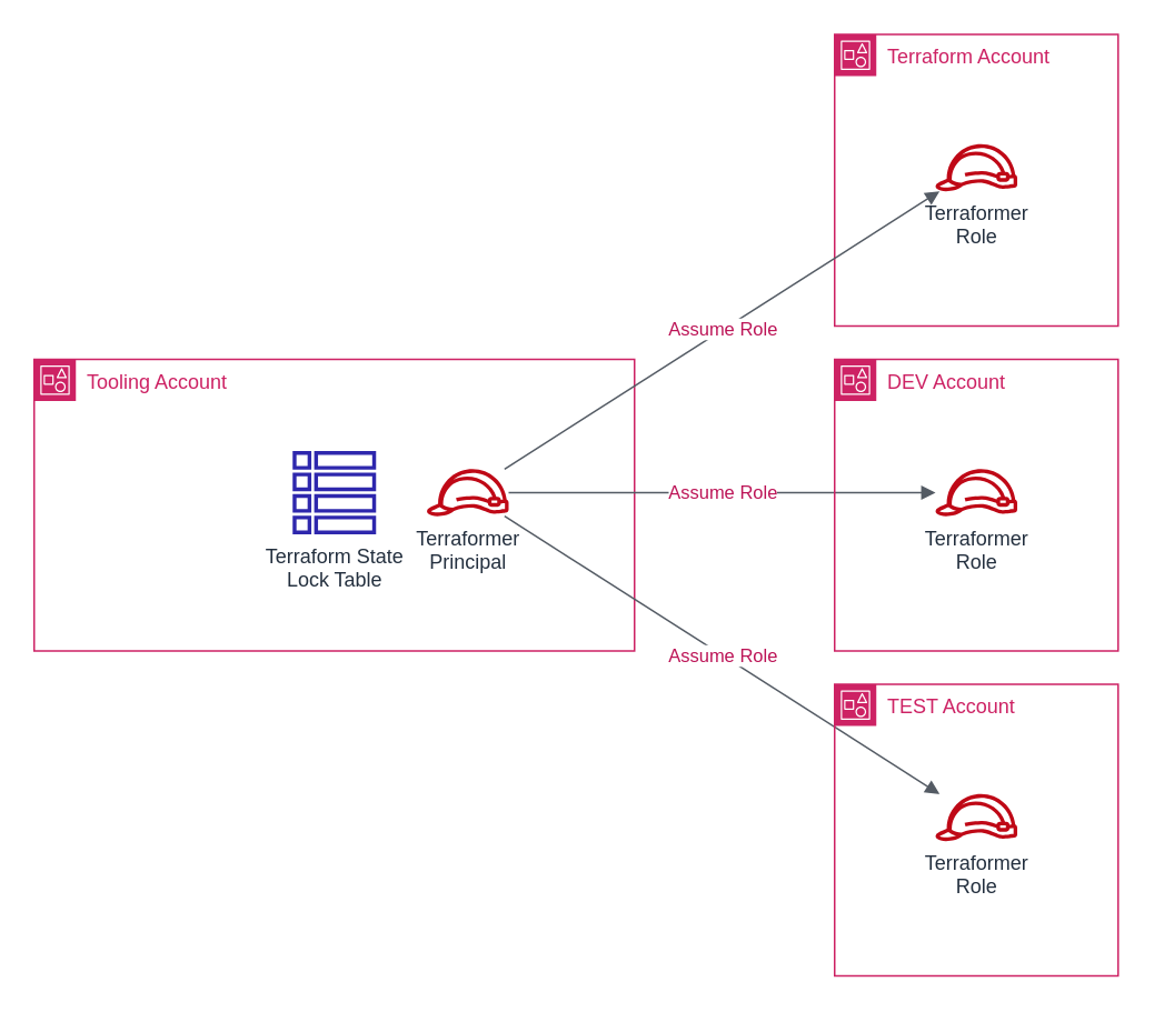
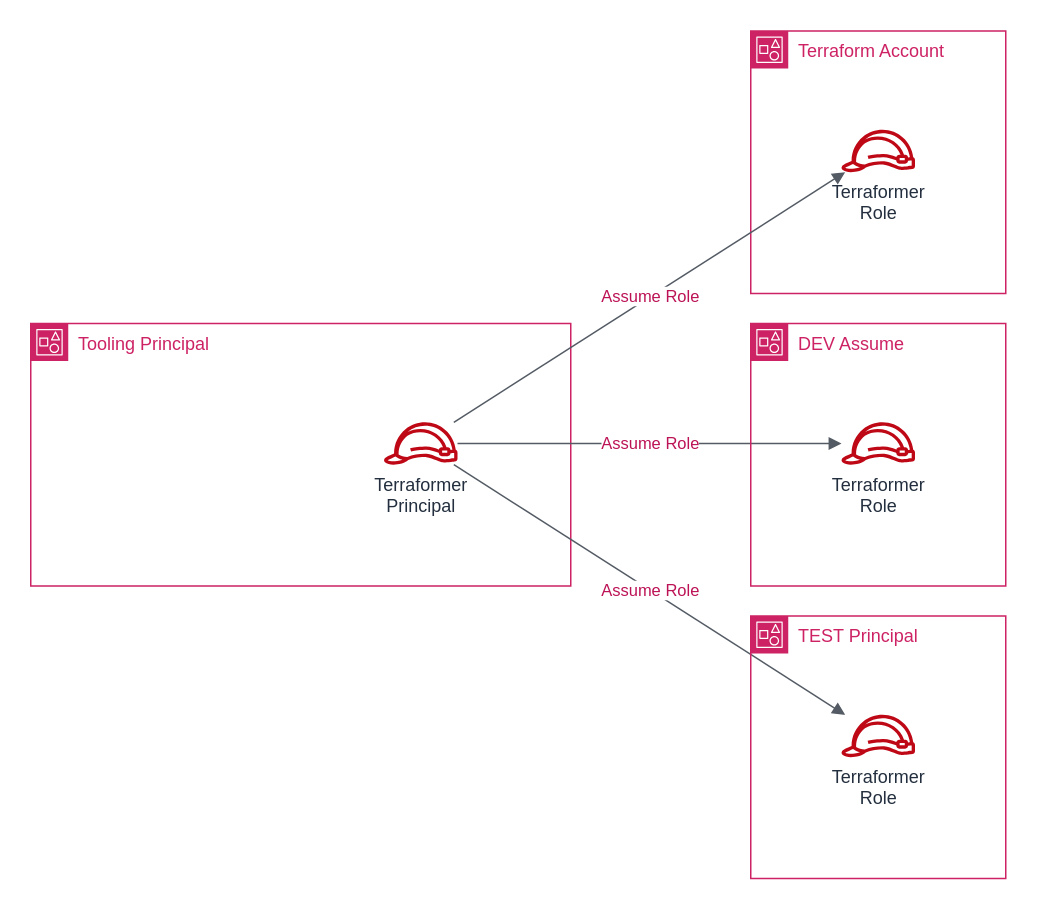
  <mxCell id="0" />
  <mxCell id="1" parent="0" />
- <mxCell id="2" value="Tooling Account" style="points=[[0,0],[0.25,0],[0.5,0],[0.75,0],[1,0],[1,0.25],[1,0.5],[1,0.75],[1,1],[0.75,1],[0.5,1],[0.25,1],[0,1],[0,0.75],[0,0.5],[0,0.25]];outlineConnect=0;gradientColor=none;html=1;whiteSpace=wrap;fontSize=12;fontStyle=0;container=1;pointerEvents=0;collapsible=0;recursiveResize=0;shape=mxgraph.aws4.group;grIcon=mxgraph.aws4.group_account;strokeColor=#CD2264;fillColor=none;verticalAlign=top;align=left;spacingLeft=30;fontColor=#CD2264;dashed=0;" parent="1" vertex="1"><mxGeometry x="20" y="215" width="360" height="175" as="geometry" /></mxCell>
+ <mxCell id="2" value="Tooling Principal" style="points=[[0,0],[0.25,0],[0.5,0],[0.75,0],[1,0],[1,0.25],[1,0.5],[1,0.75],[1,1],[0.75,1],[0.5,1],[0.25,1],[0,1],[0,0.75],[0,0.5],[0,0.25]];outlineConnect=0;gradientColor=none;html=1;whiteSpace=wrap;fontSize=12;fontStyle=0;container=1;pointerEvents=0;collapsible=0;recursiveResize=0;shape=mxgraph.aws4.group;grIcon=mxgraph.aws4.group_account;strokeColor=#CD2264;fillColor=none;verticalAlign=top;align=left;spacingLeft=30;fontColor=#CD2264;dashed=0;" parent="1" vertex="1"><mxGeometry x="20" y="215" width="360" height="175" as="geometry" /></mxCell>
  <mxCell id="3" value="" style="group" parent="2" vertex="1" connectable="0"><mxGeometry x="40" y="55" width="280" height="50" as="geometry" /></mxCell>
- <mxCell id="4" value="Terraform State&lt;br&gt;Lock Table" style="sketch=0;outlineConnect=0;fontColor=#232F3E;gradientColor=none;fillColor=#2E27AD;strokeColor=none;dashed=0;verticalLabelPosition=bottom;verticalAlign=top;align=center;html=1;fontSize=12;fontStyle=0;aspect=fixed;pointerEvents=1;shape=mxgraph.aws4.table;" parent="3" vertex="1"><mxGeometry x="115" width="50" height="50" as="geometry" /></mxCell>
  <mxCell id="5" value="Terraformer&lt;br&gt;Principal" style="sketch=0;outlineConnect=0;fontColor=#232F3E;gradientColor=none;fillColor=#BF0816;strokeColor=none;dashed=0;verticalLabelPosition=bottom;verticalAlign=top;align=center;html=1;fontSize=12;fontStyle=0;aspect=fixed;pointerEvents=1;shape=mxgraph.aws4.role;" parent="3" vertex="1"><mxGeometry x="195" y="10.895" width="50" height="28.21" as="geometry" /></mxCell>
  <mxCell id="6" value="Terraform Account" style="points=[[0,0],[0.25,0],[0.5,0],[0.75,0],[1,0],[1,0.25],[1,0.5],[1,0.75],[1,1],[0.75,1],[0.5,1],[0.25,1],[0,1],[0,0.75],[0,0.5],[0,0.25]];outlineConnect=0;gradientColor=none;html=1;whiteSpace=wrap;fontSize=12;fontStyle=0;container=1;pointerEvents=0;collapsible=0;recursiveResize=0;shape=mxgraph.aws4.group;grIcon=mxgraph.aws4.group_account;strokeColor=#CD2264;fillColor=none;verticalAlign=top;align=left;spacingLeft=30;fontColor=#CD2264;dashed=0;" parent="1" vertex="1"><mxGeometry x="500" y="20" width="170" height="175" as="geometry" /></mxCell>
  <mxCell id="7" value="Terraformer&lt;br&gt;Role" style="sketch=0;outlineConnect=0;fontColor=#232F3E;gradientColor=none;fillColor=#BF0816;strokeColor=none;dashed=0;verticalLabelPosition=bottom;verticalAlign=top;align=center;html=1;fontSize=12;fontStyle=0;aspect=fixed;pointerEvents=1;shape=mxgraph.aws4.role;" parent="6" vertex="1"><mxGeometry x="60" y="65.895" width="50" height="28.21" as="geometry" /></mxCell>
  <mxCell id="8" value="Assume Role" style="html=1;endArrow=block;elbow=vertical;startArrow=none;endFill=1;strokeColor=#545B64;rounded=0;fontColor=#BC1356;" parent="1" source="5" target="14" edge="1"><mxGeometry width="100" relative="1" as="geometry"><mxPoint x="340" y="530" as="sourcePoint" /><mxPoint x="560.5" y="154.065" as="targetPoint" /></mxGeometry></mxCell>
  <mxCell id="9" value="Assume Role" style="html=1;endArrow=block;elbow=vertical;startArrow=none;endFill=1;strokeColor=#545B64;rounded=0;fontColor=#BC1356;" parent="1" source="5" target="7" edge="1"><mxGeometry width="100" relative="1" as="geometry"><mxPoint x="349.5" y="293.204" as="sourcePoint" /><mxPoint x="570.5" y="186.796" as="targetPoint" /></mxGeometry></mxCell>
  <mxCell id="10" value="Assume Role" style="html=1;endArrow=block;elbow=vertical;startArrow=none;endFill=1;strokeColor=#545B64;rounded=0;fontColor=#BC1356;" parent="1" source="5" target="12" edge="1"><mxGeometry width="100" relative="1" as="geometry"><mxPoint x="359.5" y="303.204" as="sourcePoint" /><mxPoint x="563.238" y="455.895" as="targetPoint" /></mxGeometry></mxCell>
- <mxCell id="11" value="TEST Account" style="points=[[0,0],[0.25,0],[0.5,0],[0.75,0],[1,0],[1,0.25],[1,0.5],[1,0.75],[1,1],[0.75,1],[0.5,1],[0.25,1],[0,1],[0,0.75],[0,0.5],[0,0.25]];outlineConnect=0;gradientColor=none;html=1;whiteSpace=wrap;fontSize=12;fontStyle=0;container=1;pointerEvents=0;collapsible=0;recursiveResize=0;shape=mxgraph.aws4.group;grIcon=mxgraph.aws4.group_account;strokeColor=#CD2264;fillColor=none;verticalAlign=top;align=left;spacingLeft=30;fontColor=#CD2264;dashed=0;" parent="1" vertex="1"><mxGeometry x="500" y="410" width="170" height="175" as="geometry" /></mxCell>
+ <mxCell id="11" value="TEST Principal" style="points=[[0,0],[0.25,0],[0.5,0],[0.75,0],[1,0],[1,0.25],[1,0.5],[1,0.75],[1,1],[0.75,1],[0.5,1],[0.25,1],[0,1],[0,0.75],[0,0.5],[0,0.25]];outlineConnect=0;gradientColor=none;html=1;whiteSpace=wrap;fontSize=12;fontStyle=0;container=1;pointerEvents=0;collapsible=0;recursiveResize=0;shape=mxgraph.aws4.group;grIcon=mxgraph.aws4.group_account;strokeColor=#CD2264;fillColor=none;verticalAlign=top;align=left;spacingLeft=30;fontColor=#CD2264;dashed=0;" parent="1" vertex="1"><mxGeometry x="500" y="410" width="170" height="175" as="geometry" /></mxCell>
  <mxCell id="12" value="Terraformer&lt;br&gt;Role" style="sketch=0;outlineConnect=0;fontColor=#232F3E;gradientColor=none;fillColor=#BF0816;strokeColor=none;dashed=0;verticalLabelPosition=bottom;verticalAlign=top;align=center;html=1;fontSize=12;fontStyle=0;aspect=fixed;pointerEvents=1;shape=mxgraph.aws4.role;" parent="11" vertex="1"><mxGeometry x="60" y="65.895" width="50" height="28.21" as="geometry" /></mxCell>
- <mxCell id="13" value="DEV Account" style="points=[[0,0],[0.25,0],[0.5,0],[0.75,0],[1,0],[1,0.25],[1,0.5],[1,0.75],[1,1],[0.75,1],[0.5,1],[0.25,1],[0,1],[0,0.75],[0,0.5],[0,0.25]];outlineConnect=0;gradientColor=none;html=1;whiteSpace=wrap;fontSize=12;fontStyle=0;container=1;pointerEvents=0;collapsible=0;recursiveResize=0;shape=mxgraph.aws4.group;grIcon=mxgraph.aws4.group_account;strokeColor=#CD2264;fillColor=none;verticalAlign=top;align=left;spacingLeft=30;fontColor=#CD2264;dashed=0;" parent="1" vertex="1"><mxGeometry x="500" y="215" width="170" height="175" as="geometry" /></mxCell>
+ <mxCell id="13" value="DEV Assume" style="points=[[0,0],[0.25,0],[0.5,0],[0.75,0],[1,0],[1,0.25],[1,0.5],[1,0.75],[1,1],[0.75,1],[0.5,1],[0.25,1],[0,1],[0,0.75],[0,0.5],[0,0.25]];outlineConnect=0;gradientColor=none;html=1;whiteSpace=wrap;fontSize=12;fontStyle=0;container=1;pointerEvents=0;collapsible=0;recursiveResize=0;shape=mxgraph.aws4.group;grIcon=mxgraph.aws4.group_account;strokeColor=#CD2264;fillColor=none;verticalAlign=top;align=left;spacingLeft=30;fontColor=#CD2264;dashed=0;" parent="1" vertex="1"><mxGeometry x="500" y="215" width="170" height="175" as="geometry" /></mxCell>
  <mxCell id="14" value="Terraformer&lt;br&gt;Role" style="sketch=0;outlineConnect=0;fontColor=#232F3E;gradientColor=none;fillColor=#BF0816;strokeColor=none;dashed=0;verticalLabelPosition=bottom;verticalAlign=top;align=center;html=1;fontSize=12;fontStyle=0;aspect=fixed;pointerEvents=1;shape=mxgraph.aws4.role;" parent="13" vertex="1"><mxGeometry x="60" y="65.895" width="50" height="28.21" as="geometry" /></mxCell>
